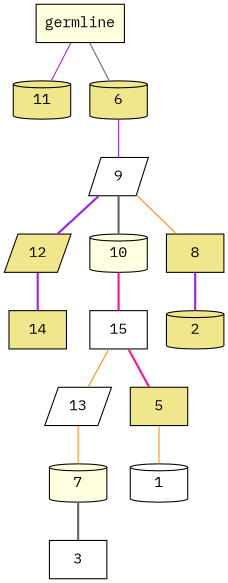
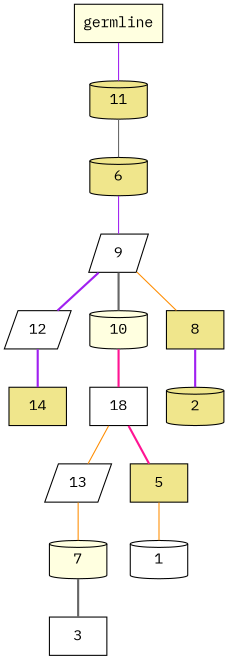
  graph {
    fontname="IBM Plex Mono"
    rankdir=UD
    splines=line
    node [fillcolor=khaki fontname="IBM Plex Mono" shape=box style=filled]
    edge [color=purple fontname="IBM Plex Mono" style=solid]
    n1 [fillcolor=lightyellow label=germline]
    n2 [label=11 shape=cylinder]
    n3 [label=6 shape=cylinder]
    n4 [fillcolor=white label=9 shape=parallelogram]
-   n5 [label=12 shape=parallelogram]
+   n5 [fillcolor=white label=12 shape=parallelogram]
    n6 [fillcolor=lightyellow label=10 shape=cylinder]
    n7 [label=8]
    n8 [label=14]
-   n9 [fillcolor=white label=15]
+   n9 [fillcolor=white label=18]
    n10 [label=2 shape=cylinder]
    n11 [fillcolor=white label=13 shape=parallelogram]
    n12 [label=5]
    n13 [fillcolor=lightyellow label=7 shape=cylinder]
    n14 [fillcolor=white label=3]
    n15 [fillcolor=white label=1 shape=cylinder]
    n1 -- n2
-   n1 -- n3 [color=gray40]
+   n2 -- n3 [color=gray40]
    n3 -- n4
    n4 -- n5 [style=bold]
    n4 -- n6 [color=gray40 style=bold]
    n4 -- n7 [color=darkorange]
    n5 -- n8 [style=bold]
    n6 -- n9 [color=deeppink style=bold]
    n7 -- n10 [style=bold]
    n9 -- n11 [color=darkorange]
    n9 -- n12 [color=deeppink style=bold]
    n11 -- n13 [color=darkorange]
    n12 -- n15 [color=darkorange]
    n13 -- n14 [color=gray40 style=bold]
  }
